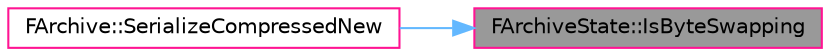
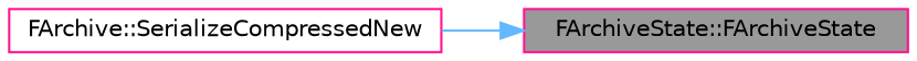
  digraph {
    rankdir=RL
    node [color=deeppink fontname=Helvetica fontsize=10 shape=box style=filled]
-   n1 [fillcolor=grey60 fontcolor=black height=0.2 label="FArchiveState::IsByteSwapping" width=0.4]
+   n1 [fillcolor=grey60 fontcolor=black height=0.2 label="FArchiveState::FArchiveState" width=0.4]
    n2 [fillcolor=white height=0.2 label="FArchive::SerializeCompressedNew" width=0.4]
    n1 -> n2 [color=steelblue1 dir=back fontname=Helvetica fontsize=10 labelfontname=Helvetica labelfontsize=10 style=solid]
  }
